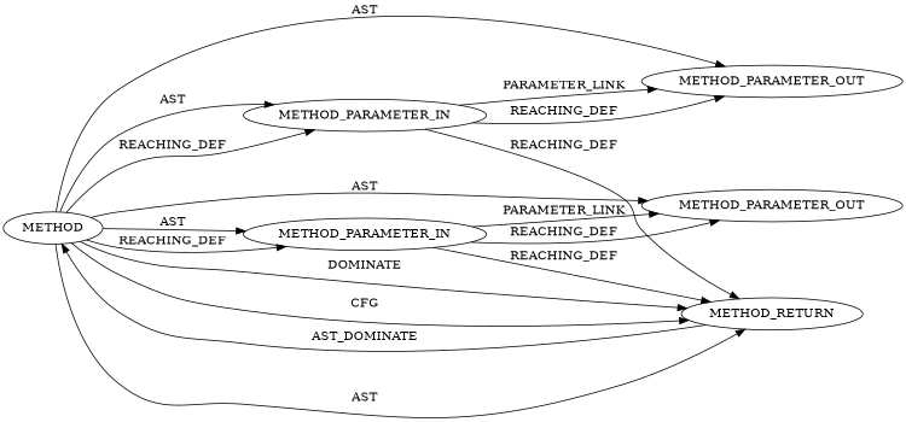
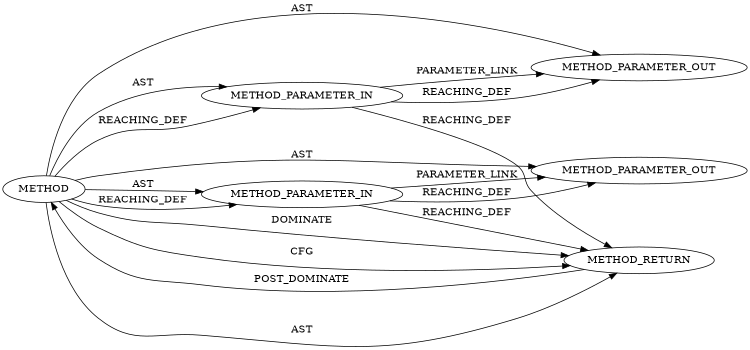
  digraph {
    rankdir=LR
    node [CODE=p2 EVALUATION_STRATEGY=BY_VALUE IS_VARIADIC=false NAME=p2 ORDER=2 TYPE_FULL_NAME=ANY]
    n1 [INDEX=2 label=METHOD_PARAMETER_OUT]
    n2 [AST_PARENT_FULL_NAME="<global>" AST_PARENT_TYPE=NAMESPACE_BLOCK CODE="<empty>" FILENAME="<empty>" FULL_NAME=alloc_skb IS_EXTERNAL=true NAME=alloc_skb ORDER=0 label=METHOD EVALUATION_STRATEGY="" IS_VARIADIC="" TYPE_FULL_NAME=""]
    n3 [CODE=p1 INDEX=1 NAME=p1 ORDER=1 label=METHOD_PARAMETER_IN]
    n4 [CODE=p1 INDEX=1 NAME=p1 ORDER=1 label=METHOD_PARAMETER_OUT]
    n5 [INDEX=2 label=METHOD_PARAMETER_IN]
    n6 [CODE=RET label=METHOD_RETURN IS_VARIADIC="" NAME=""]
    n2 -> n1 [label=AST]
    n2 -> n3 [label=AST]
    n2 -> n3 [label=REACHING_DEF]
    n2 -> n4 [label=AST]
    n2 -> n5 [label=AST]
    n2 -> n5 [label=REACHING_DEF]
    n2 -> n6 [label=AST]
    n2 -> n6 [label=DOMINATE]
    n2 -> n6 [label=CFG]
    n3 -> n4 [VARIABLE=p1 label=REACHING_DEF]
    n3 -> n4 [label=PARAMETER_LINK]
    n3 -> n6 [VARIABLE=p1 label=REACHING_DEF]
    n5 -> n1 [label=PARAMETER_LINK]
    n5 -> n1 [VARIABLE=p2 label=REACHING_DEF]
    n5 -> n6 [VARIABLE=p2 label=REACHING_DEF]
-   n6 -> n2 [label=AST_DOMINATE]
+   n6 -> n2 [label=POST_DOMINATE]
  }
